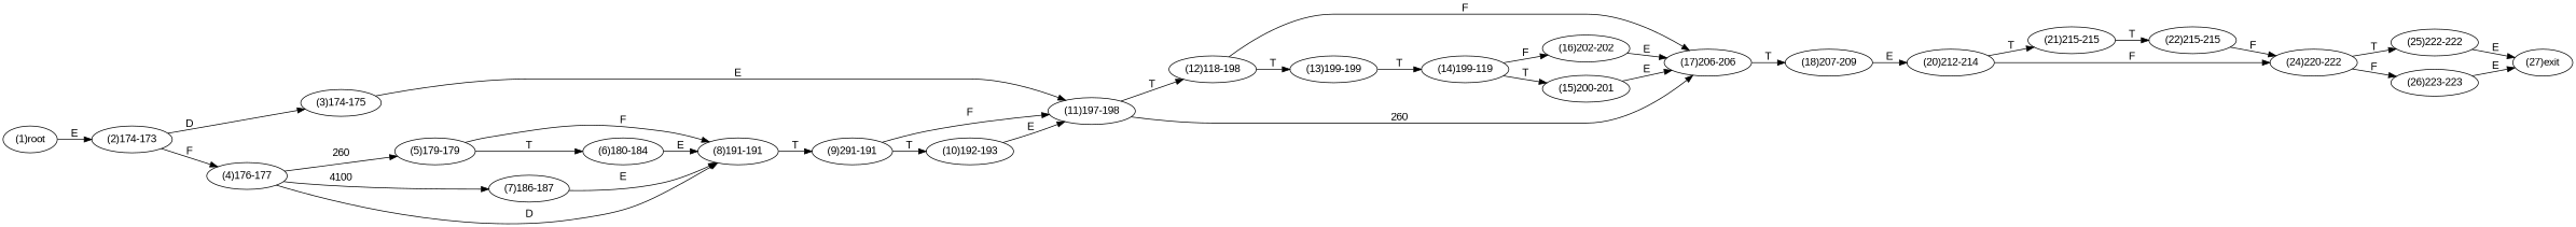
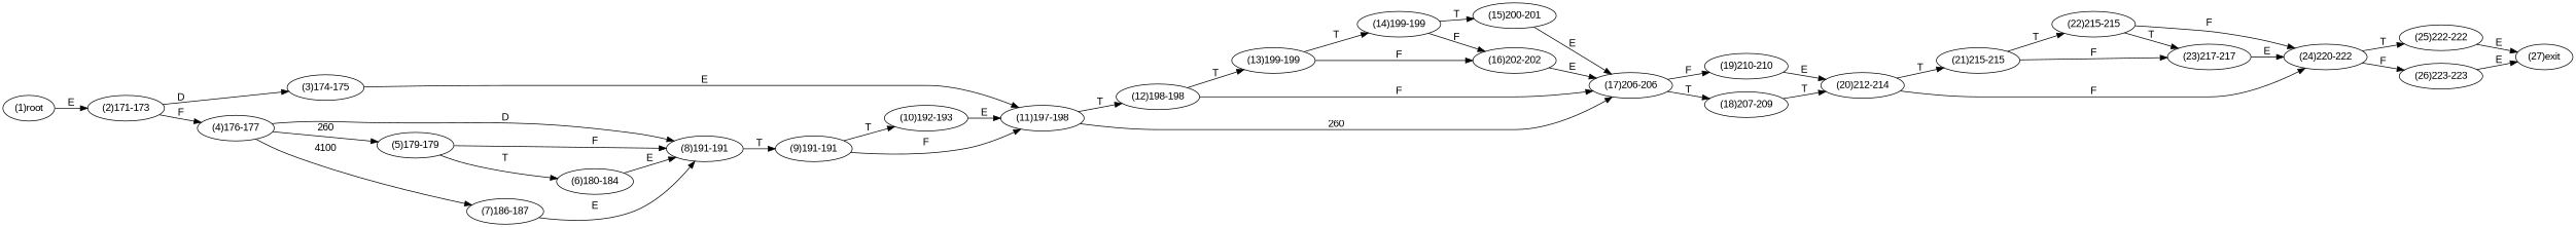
  digraph {
    fontname="Liberation Sans"
    rankdir=LR
    node [fontname="Liberation Sans"]
    edge [fontname="Liberation Sans"]
    n1 [label="(1)root"]
-   n2 [label="(2)174-173"]
+   n2 [label="(2)171-173"]
    n3 [label="(3)174-175"]
    n4 [label="(4)176-177"]
    n5 [label="(11)197-198"]
    n6 [label="(5)179-179"]
    n7 [label="(7)186-187"]
    n8 [label="(8)191-191"]
-   n9 [label="(12)118-198"]
+   n9 [label="(12)198-198"]
    n10 [label="(17)206-206"]
    n11 [label="(6)180-184"]
-   n12 [label="(9)291-191"]
+   n12 [label="(9)191-191"]
    n13 [label="(10)192-193"]
    n14 [label="(13)199-199"]
+   n15 [label="(19)210-210"]
    n16 [label="(18)207-209"]
-   n17 [label="(14)199-119"]
+   n17 [label="(14)199-199"]
    n18 [label="(16)202-202"]
    n19 [label="(15)200-201"]
    n20 [label="(20)212-214"]
    n21 [label="(21)215-215"]
    n22 [label="(24)220-222"]
+   n23 [label="(23)217-217"]
    n24 [label="(22)215-215"]
    n25 [label="(25)222-222"]
    n26 [label="(26)223-223"]
    n27 [label="(27)exit"]
    n1 -> n2 [label=E]
    n2 -> n3 [label=D]
    n2 -> n4 [label=F]
    n3 -> n5 [label=E]
    n4 -> n6 [label=260]
    n4 -> n7 [label=4100]
    n4 -> n8 [label=D]
    n5 -> n9 [label=T]
    n5 -> n10 [label=260]
    n6 -> n8 [label=F]
    n6 -> n11 [label=T]
    n7 -> n8 [label=E]
    n8 -> n12 [label=T]
    n9 -> n10 [label=F]
    n9 -> n14 [label=T]
+   n10 -> n15 [label=F]
    n10 -> n16 [label=T]
    n11 -> n8 [label=E]
    n12 -> n5 [label=F]
    n12 -> n13 [label=T]
    n13 -> n5 [label=E]
    n14 -> n17 [label=T]
-   n16 -> n20 [label=E]
+   n14 -> n18 [label=F]
+   n15 -> n20 [label=E]
+   n16 -> n20 [label=T]
    n17 -> n18 [label=F]
    n17 -> n19 [label=T]
    n18 -> n10 [label=E]
    n19 -> n10 [label=E]
    n20 -> n21 [label=T]
    n20 -> n22 [label=F]
+   n21 -> n23 [label=F]
    n21 -> n24 [label=T]
    n22 -> n25 [label=T]
    n22 -> n26 [label=F]
+   n23 -> n22 [label=E]
    n24 -> n22 [label=F]
+   n24 -> n23 [label=T]
    n25 -> n27 [label=E]
    n26 -> n27 [label=E]
  }
